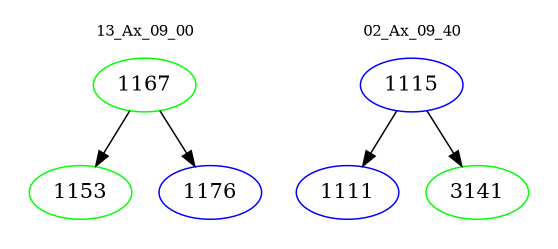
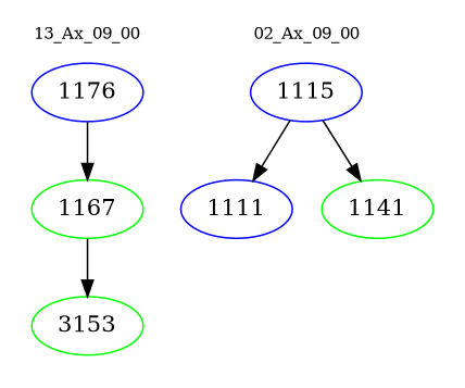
  digraph {
    node [color=green]
    edge [color=black]
    n1 [label=1167]
-   n2 [label=1153]
+   n2 [label=3153]
    n3 [color=blue label=1176]
    n4 [color=blue label=1115]
    n5 [color=blue label=1111]
-   n6 [label=3141]
+   n6 [label=1141]
    subgraph cluster_1 {
      color=white
      fontsize=10
      label="13_Ax_09_00"
      n1
      n2
      n3
    }
    subgraph cluster_2 {
      color=white
      fontsize=10
-     label="02_Ax_09_40"
+     label="02_Ax_09_00"
      n4
      n5
      n6
    }
    n1 -> n2
-   n1 -> n3
+   n3 -> n1
    n4 -> n5
    n4 -> n6
  }
